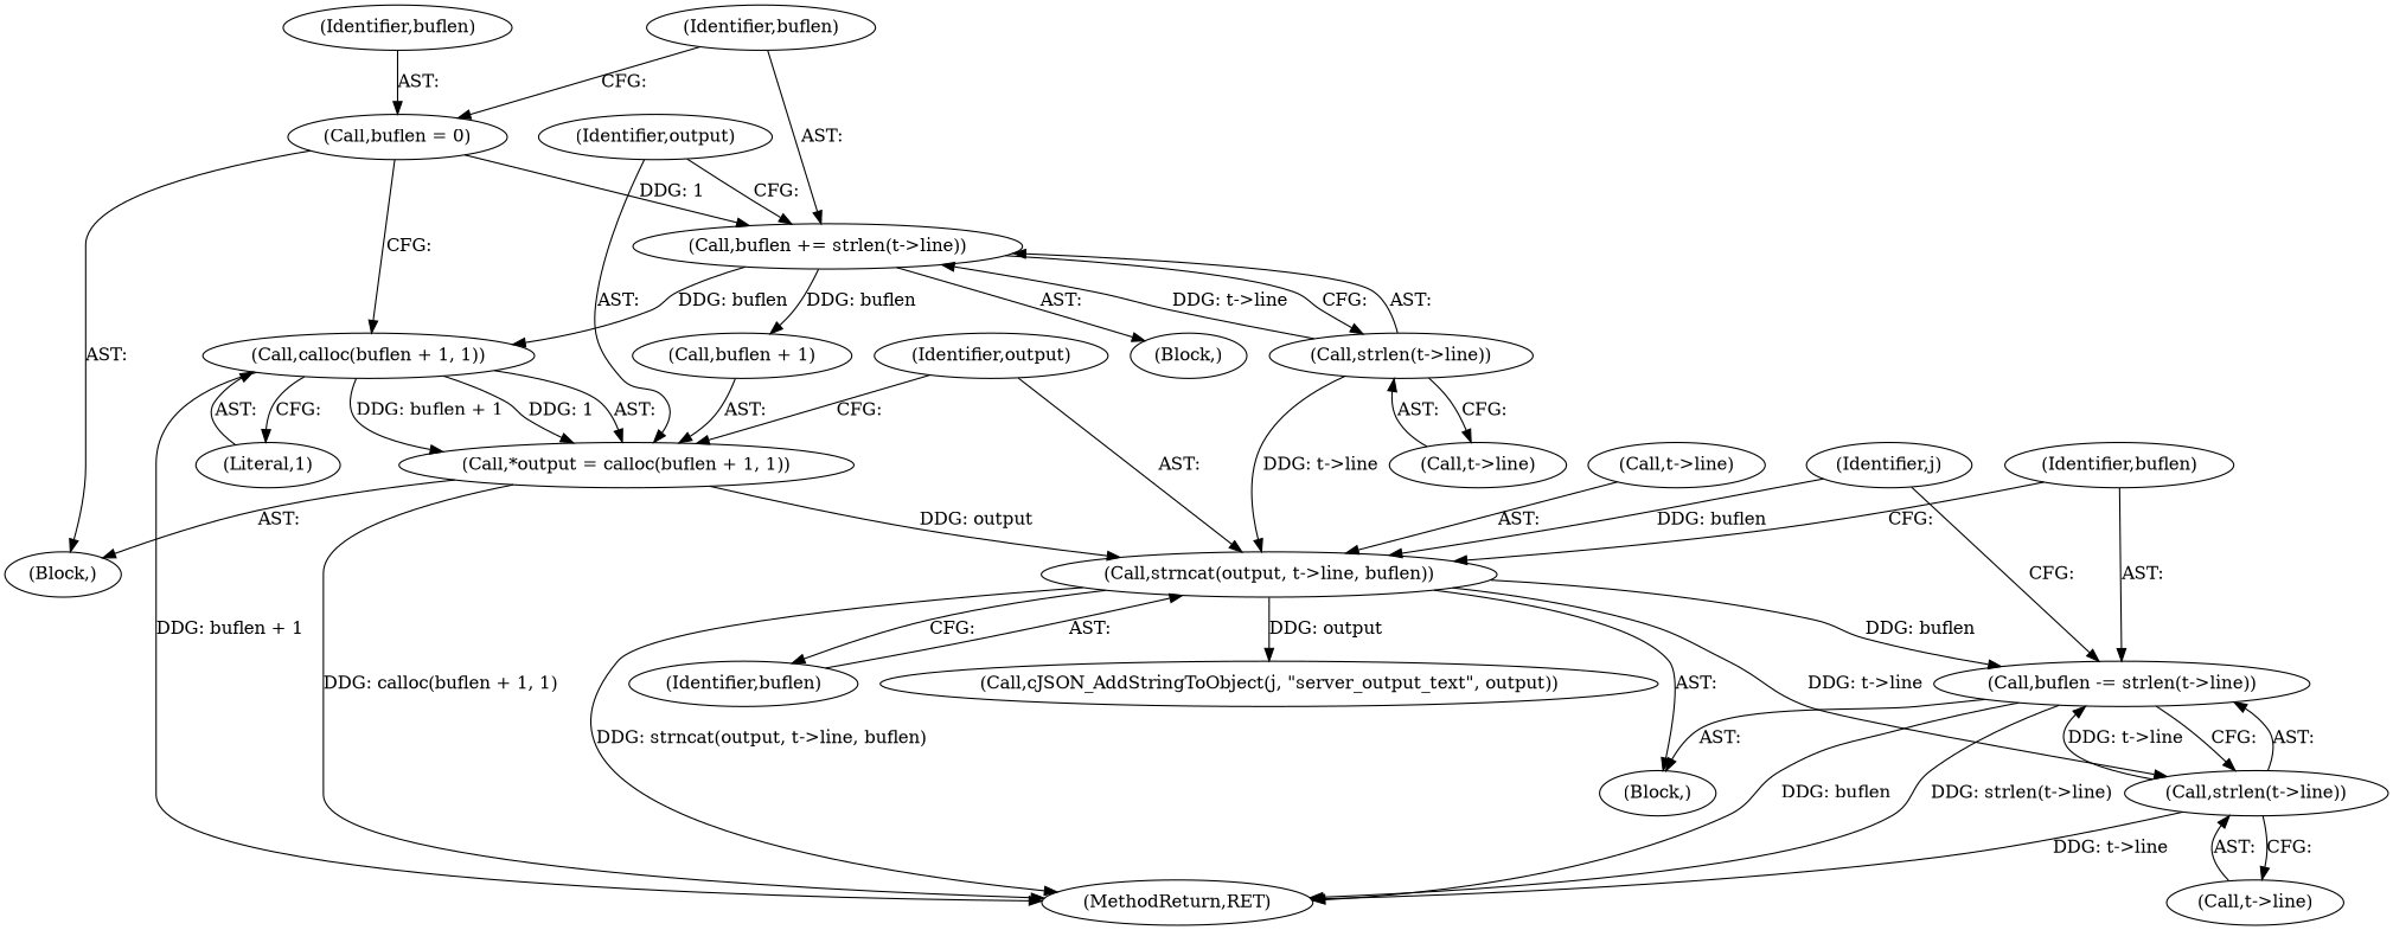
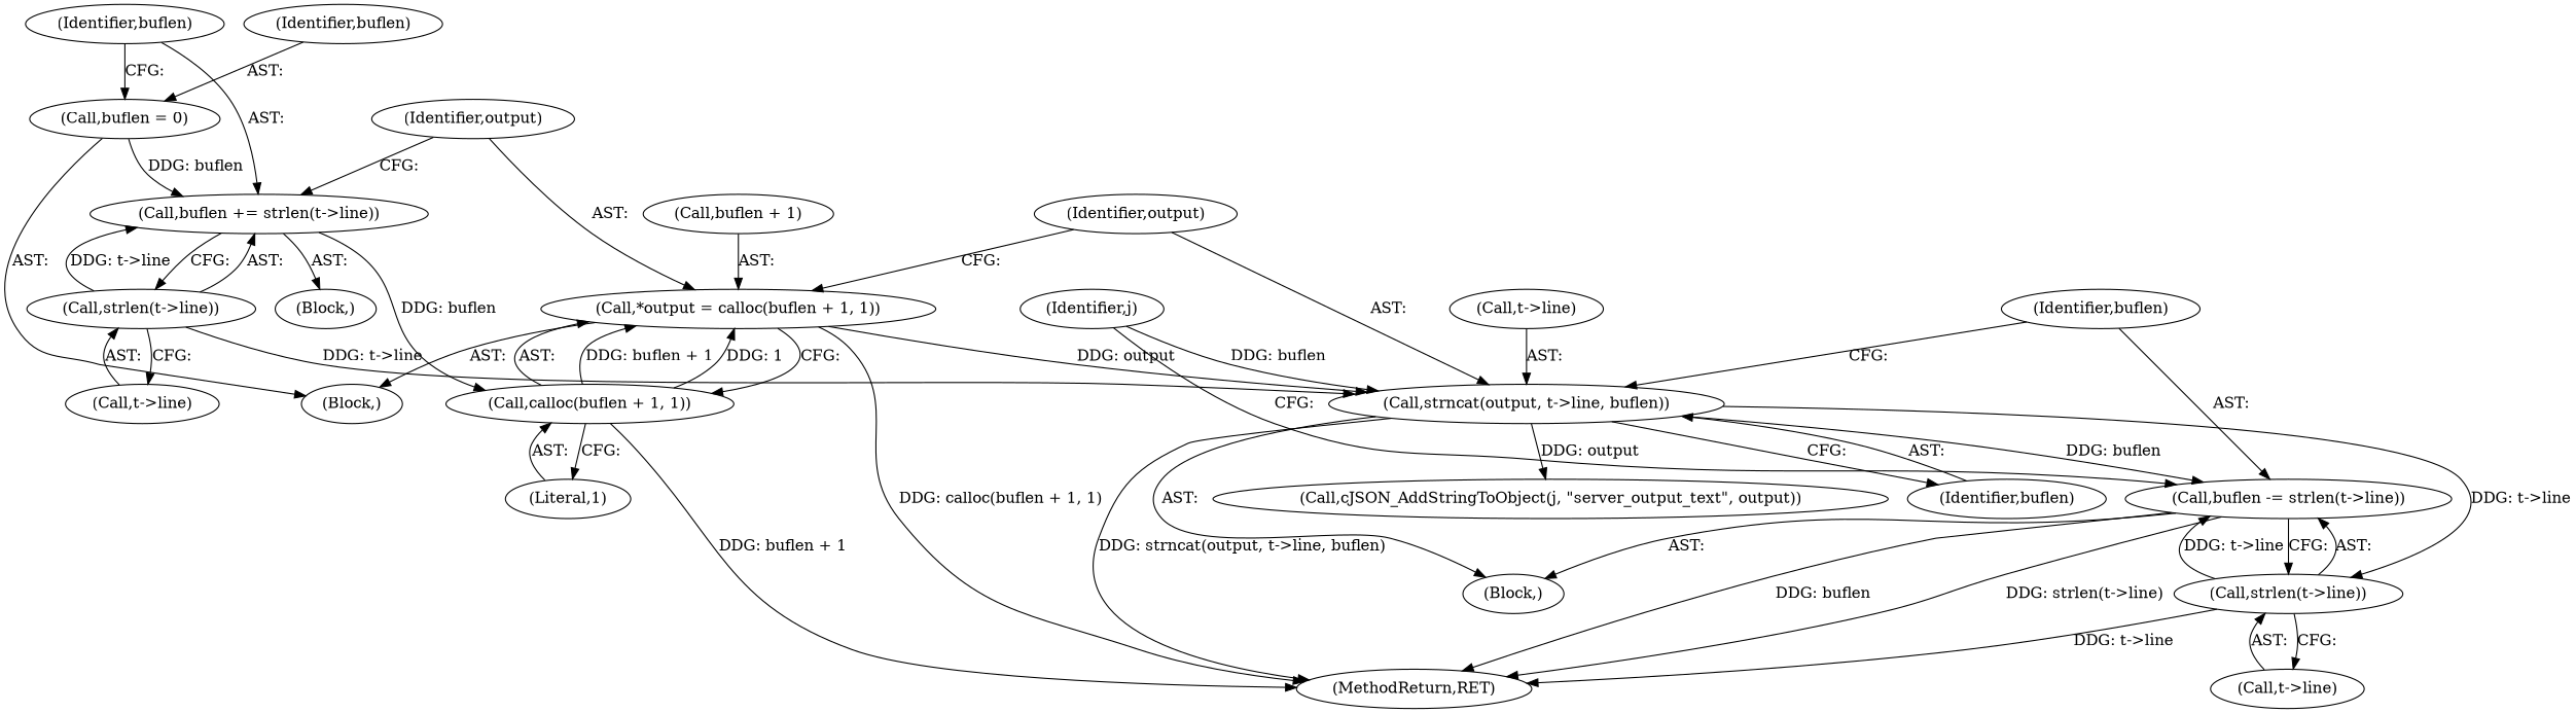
  digraph {
    n1 [label="(Call,buflen -= strlen(t->line))"]
    n2 [label="(Call,strlen(t->line))"]
    n3 [label="(MethodReturn,RET)"]
    n4 [label="(Block,)"]
    n5 [label="(Call,t->line)"]
    n6 [label="(Call,strncat(output, t->line, buflen))"]
    n7 [label="(Identifier,buflen)"]
    n8 [label="(Call,cJSON_AddStringToObject(j, \"server_output_text\", output))"]
    n9 [label="(Call,*output = calloc(buflen + 1, 1))"]
    n10 [label="(Call,calloc(buflen + 1, 1))"]
    n11 [label="(Block,)"]
    n12 [label="(Literal,1)"]
    n13 [label="(Call,buflen += strlen(t->line))"]
    n14 [label="(Call,strlen(t->line))"]
    n15 [label="(Call,buflen + 1)"]
    n16 [label="(Block,)"]
    n17 [label="(Call,t->line)"]
    n18 [label="(Call,buflen = 0)"]
    n19 [label="(Call,t->line)"]
    n20 [label="(Identifier,buflen)"]
    n21 [label="(Identifier,output)"]
    n22 [label="(Identifier,buflen)"]
    n23 [label="(Identifier,buflen)"]
    n24 [label="(Identifier,j)"]
    n25 [label="(Identifier,output)"]
    n1 -> n2 [label="CFG: "]
    n1 -> n3 [label="DDG: buflen"]
    n1 -> n3 [label="DDG: strlen(t->line)"]
    n1 -> n4 [label="AST: "]
    n2 -> n1 [label="AST: "]
    n2 -> n1 [label="DDG: t->line"]
    n2 -> n3 [label="DDG: t->line"]
    n2 -> n5 [label="CFG: "]
    n5 -> n2 [label="AST: "]
    n6 -> n1 [label="DDG: buflen"]
    n6 -> n2 [label="DDG: t->line"]
    n6 -> n3 [label="DDG: strncat(output, t->line, buflen)"]
    n6 -> n4 [label="AST: "]
    n6 -> n7 [label="CFG: "]
    n6 -> n8 [label="DDG: output"]
    n7 -> n6 [label="AST: "]
    n9 -> n3 [label="DDG: calloc(buflen + 1, 1)"]
    n9 -> n6 [label="DDG: output"]
-   n18 -> n10 [label="CFG: "]
+   n9 -> n10 [label="CFG: "]
    n9 -> n11 [label="AST: "]
    n10 -> n3 [label="DDG: buflen + 1"]
    n10 -> n9 [label="AST: "]
    n10 -> n9 [label="DDG: buflen + 1"]
    n10 -> n9 [label="DDG: 1"]
    n10 -> n12 [label="CFG: "]
    n12 -> n10 [label="AST: "]
    n13 -> n10 [label="DDG: buflen"]
    n13 -> n14 [label="CFG: "]
-   n13 -> n15 [label="DDG: buflen"]
    n13 -> n16 [label="AST: "]
    n14 -> n6 [label="DDG: t->line"]
    n14 -> n13 [label="AST: "]
    n14 -> n13 [label="DDG: t->line"]
    n14 -> n17 [label="CFG: "]
    n15 -> n9 [label="AST: "]
    n17 -> n14 [label="AST: "]
    n18 -> n11 [label="AST: "]
-   n18 -> n13 [label="DDG: 1"]
+   n18 -> n13 [label="DDG: buflen"]
    n19 -> n6 [label="AST: "]
    n20 -> n13 [label="AST: "]
    n20 -> n18 [label="CFG: "]
    n21 -> n9 [label="AST: "]
    n21 -> n13 [label="CFG: "]
    n22 -> n18 [label="AST: "]
    n23 -> n1 [label="AST: "]
    n23 -> n6 [label="CFG: "]
    n24 -> n1 [label="CFG: "]
    n24 -> n6 [label="DDG: buflen"]
    n25 -> n6 [label="AST: "]
    n25 -> n9 [label="CFG: "]
  }
